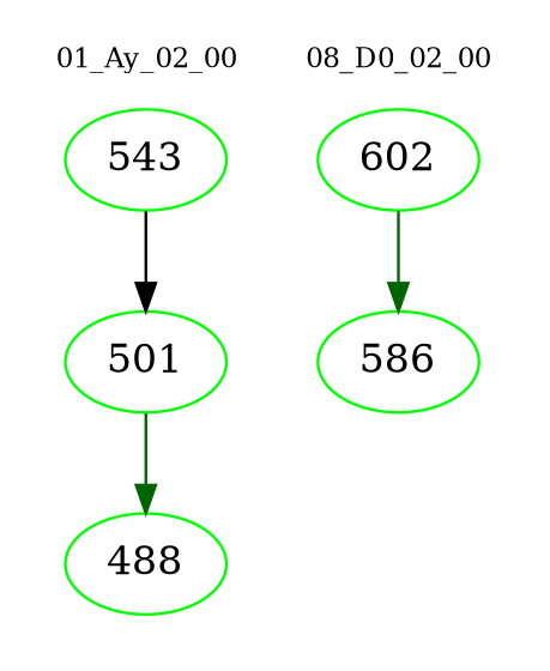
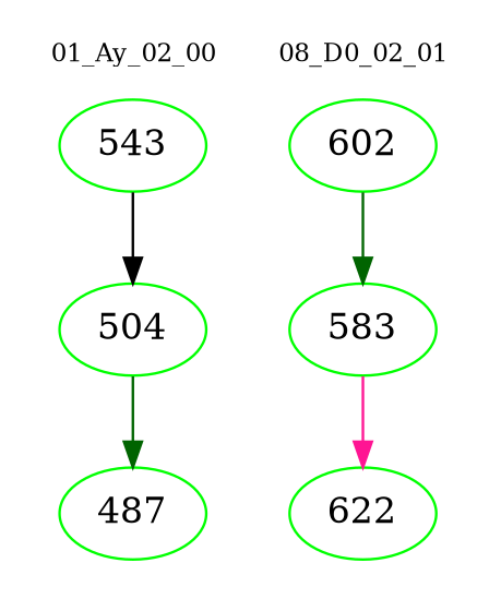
  digraph {
    node [color=green]
    edge [color=darkgreen]
    n1 [label=543]
-   n2 [label=501]
-   n3 [label=488]
+   n2 [label=504]
+   n3 [label=487]
    n4 [label=602]
-   n5 [label=586]
+   n5 [label=583]
+   n6 [label=622]
    subgraph cluster_1 {
      color=white
      fontsize=10
      label="01_Ay_02_00"
      n1
      n2
      n3
    }
    subgraph cluster_2 {
      color=white
      fontsize=10
-     label="08_D0_02_00"
+     label="08_D0_02_01"
      n4
      n5
+     n6
    }
    n1 -> n2 [color=black]
    n2 -> n3
    n4 -> n5
+   n5 -> n6 [color=deeppink]
  }
